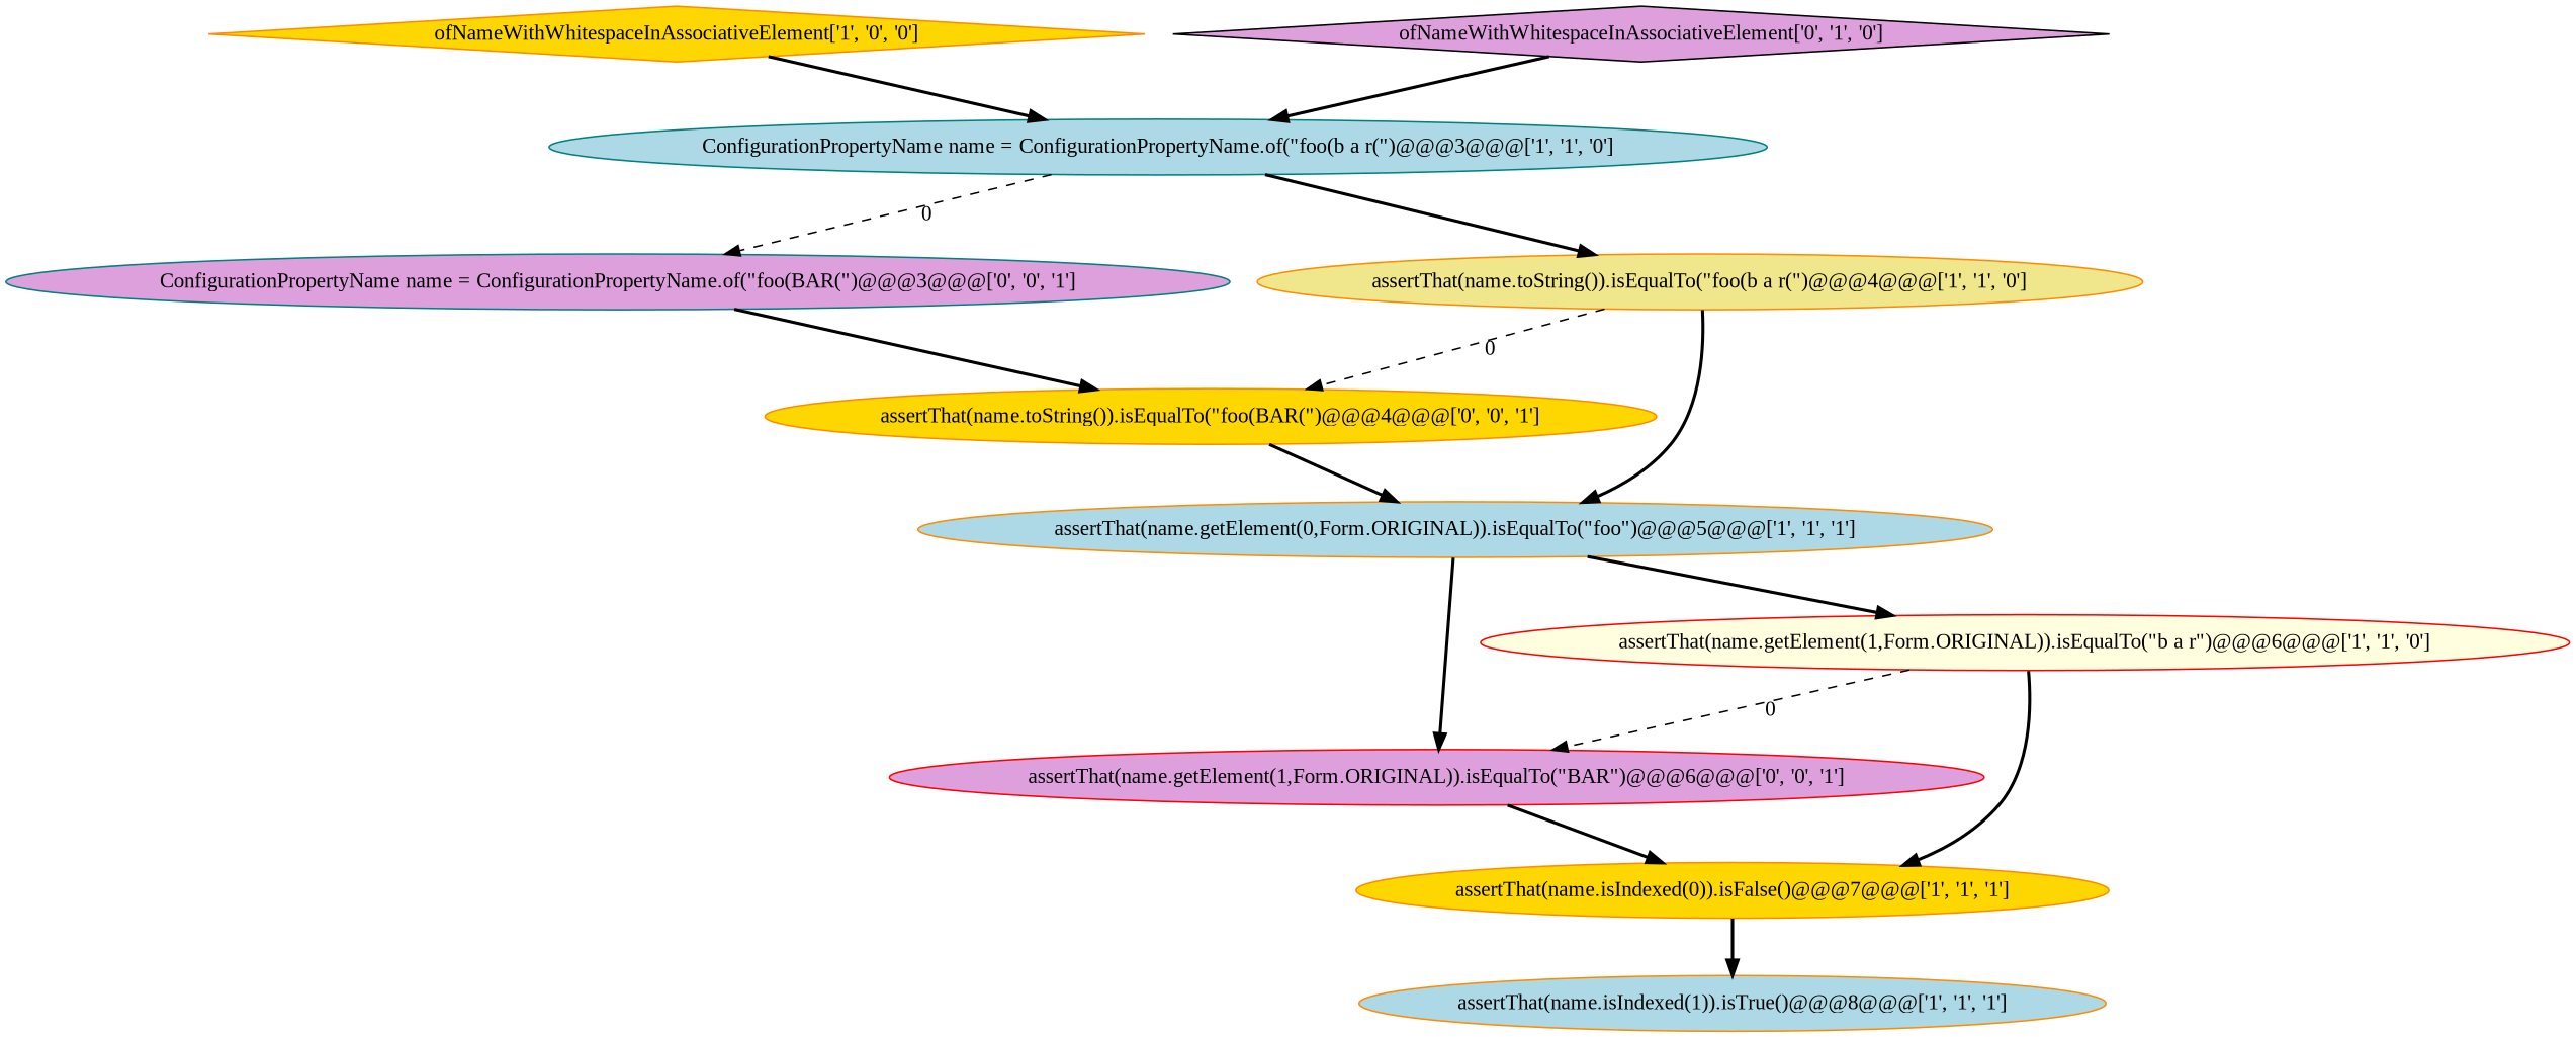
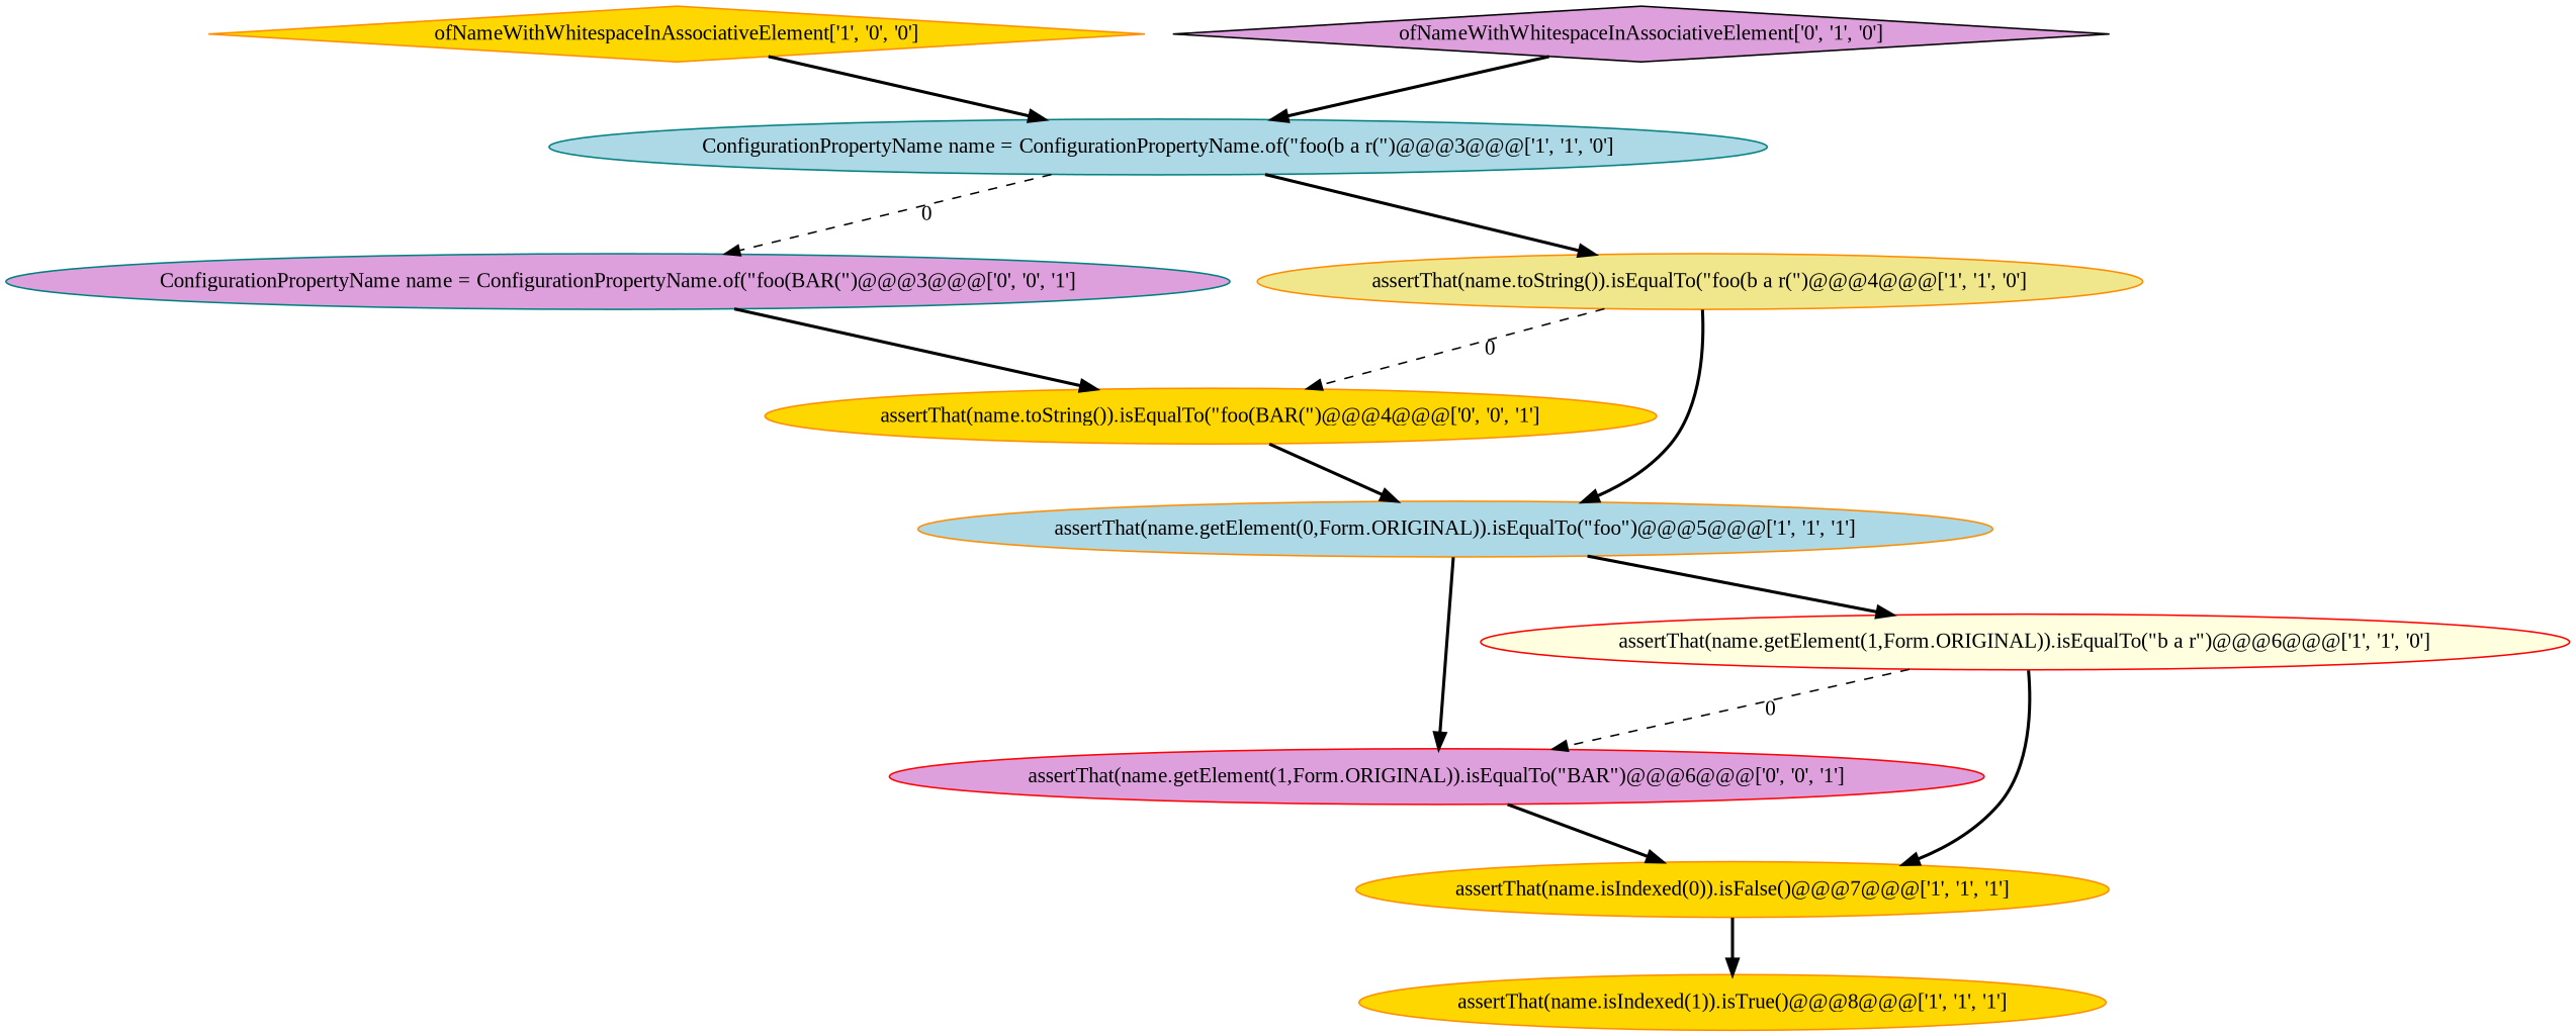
  digraph {
    fontname="Liberation Serif"
    node [color=darkorange fillcolor=gold fontname="Liberation Serif" shape=ellipse style=filled]
    edge [fontname="Liberation Serif" style=bold]
    n1 [label="assertThat(name.toString()).isEqualTo(\"foo(BAR(\")@@@4@@@['0', '0', '1']"]
    n2 [fillcolor=lightblue label="assertThat(name.getElement(0,Form.ORIGINAL)).isEqualTo(\"foo\")@@@5@@@['1', '1', '1']"]
    n3 [color=red fillcolor=plum label="assertThat(name.getElement(1,Form.ORIGINAL)).isEqualTo(\"BAR\")@@@6@@@['0', '0', '1']"]
    n4 [color=red fillcolor=lightyellow label="assertThat(name.getElement(1,Form.ORIGINAL)).isEqualTo(\"b a r\")@@@6@@@['1', '1', '0']"]
    n5 [color=teal fillcolor=plum label="ConfigurationPropertyName name = ConfigurationPropertyName.of(\"foo(BAR(\")@@@3@@@['0', '0', '1']"]
    n6 [label="assertThat(name.isIndexed(0)).isFalse()@@@7@@@['1', '1', '1']"]
-   n7 [fillcolor=lightblue label="assertThat(name.isIndexed(1)).isTrue()@@@8@@@['1', '1', '1']"]
+   n7 [label="assertThat(name.isIndexed(1)).isTrue()@@@8@@@['1', '1', '1']"]
    n8 [label="ofNameWithWhitespaceInAssociativeElement['1', '0', '0']" shape=diamond]
    n9 [color=teal fillcolor=lightblue label="ConfigurationPropertyName name = ConfigurationPropertyName.of(\"foo(b a r(\")@@@3@@@['1', '1', '0']"]
    n10 [fillcolor=khaki label="assertThat(name.toString()).isEqualTo(\"foo(b a r(\")@@@4@@@['1', '1', '0']"]
    n11 [color=black fillcolor=plum label="ofNameWithWhitespaceInAssociativeElement['0', '1', '0']" shape=diamond]
    n1 -> n2
    n2 -> n3
    n2 -> n4
    n3 -> n6
    n4 -> n3 [label=0 style=dashed]
    n4 -> n6
    n5 -> n1
    n6 -> n7
    n8 -> n9
    n9 -> n5 [label=0 style=dashed]
    n9 -> n10
    n10 -> n1 [label=0 style=dashed]
    n10 -> n2
    n11 -> n9
  }
